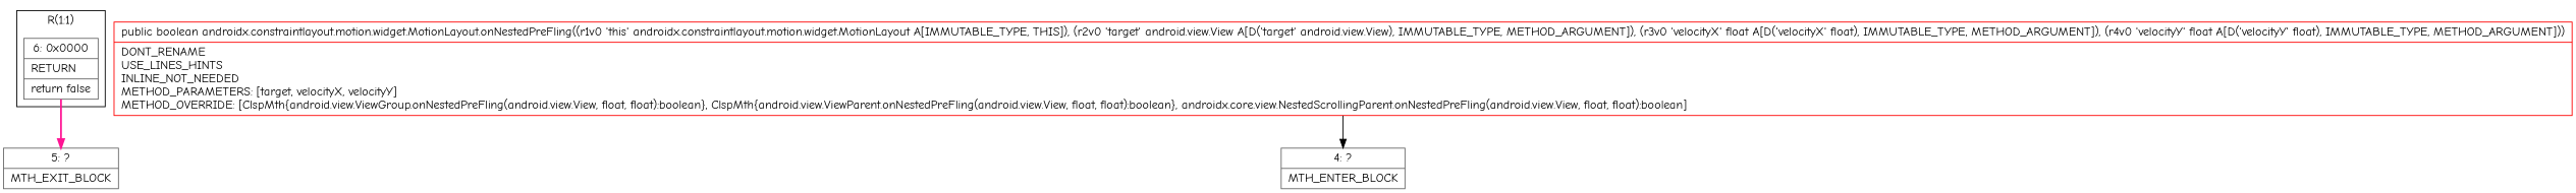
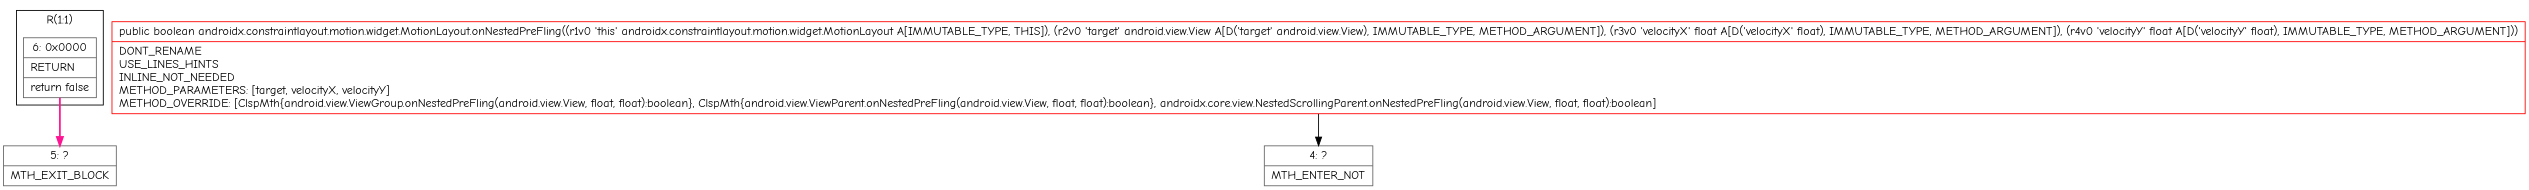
  digraph {
    fontname="Comic Neue"
    node [color=gray40 fontname="Comic Neue" shape=record]
    edge [fontname="Comic Neue"]
    n1 [label="{6\:\ 0x0000|RETURN\l|return false\l}"]
    n2 [label="{5\:\ ?|MTH_EXIT_BLOCK\l}"]
-   n3 [label="{4\:\ ?|MTH_ENTER_BLOCK\l}"]
+   n3 [label="{4\:\ ?|MTH_ENTER_NOT\l}"]
    n4 [color=red label="{public boolean androidx.constraintlayout.motion.widget.MotionLayout.onNestedPreFling((r1v0 'this' androidx.constraintlayout.motion.widget.MotionLayout A[IMMUTABLE_TYPE, THIS]), (r2v0 'target' android.view.View A[D('target' android.view.View), IMMUTABLE_TYPE, METHOD_ARGUMENT]), (r3v0 'velocityX' float A[D('velocityX' float), IMMUTABLE_TYPE, METHOD_ARGUMENT]), (r4v0 'velocityY' float A[D('velocityY' float), IMMUTABLE_TYPE, METHOD_ARGUMENT]))  | DONT_RENAME\lUSE_LINES_HINTS\lINLINE_NOT_NEEDED\lMETHOD_PARAMETERS: [target, velocityX, velocityY]\lMETHOD_OVERRIDE: [ClspMth\{android.view.ViewGroup.onNestedPreFling(android.view.View, float, float):boolean\}, ClspMth\{android.view.ViewParent.onNestedPreFling(android.view.View, float, float):boolean\}, androidx.core.view.NestedScrollingParent.onNestedPreFling(android.view.View, float, float):boolean]\l}"]
    subgraph cluster_1 {
      label="R(1:1)"
      n1
    }
    n1 -> n2 [color=deeppink style=bold]
    n4 -> n3 [color=black style=solid]
  }
